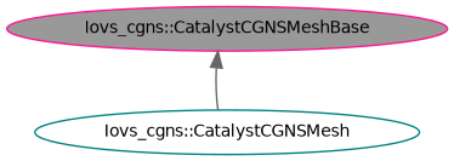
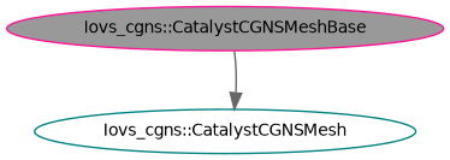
  digraph {
    node [fontname=Helvetica fontsize=10 shape=ellipse style=filled]
    n1 [color=deeppink fillcolor=grey60 fontcolor=black height=0.2 label="Iovs_cgns::CatalystCGNSMeshBase" width=0.4]
    n2 [color=teal fillcolor=white height=0.2 label="Iovs_cgns::CatalystCGNSMesh" width=0.4]
-   n1 -> n2 [color=gray40 dir=back fontname=Helvetica fontsize=10 labelfontname=Helvetica labelfontsize=10 style=solid]
+   n2 -> n1 [color=gray40 dir=back fontname=Helvetica fontsize=10 labelfontname=Helvetica labelfontsize=10 style=solid]
  }
